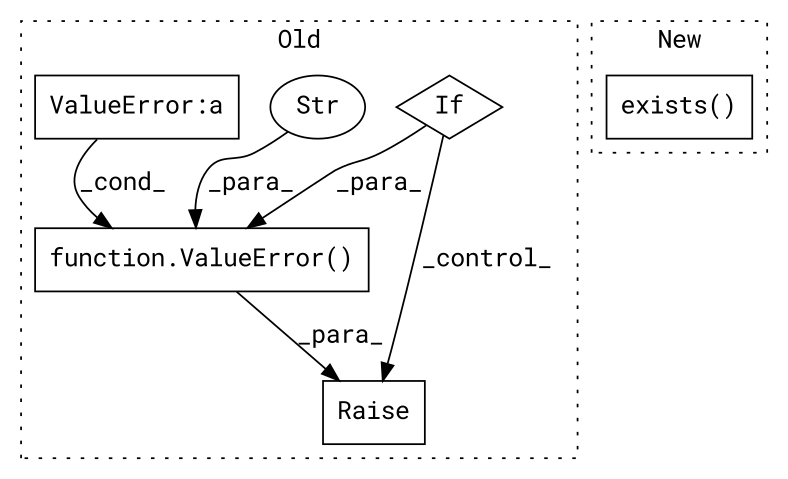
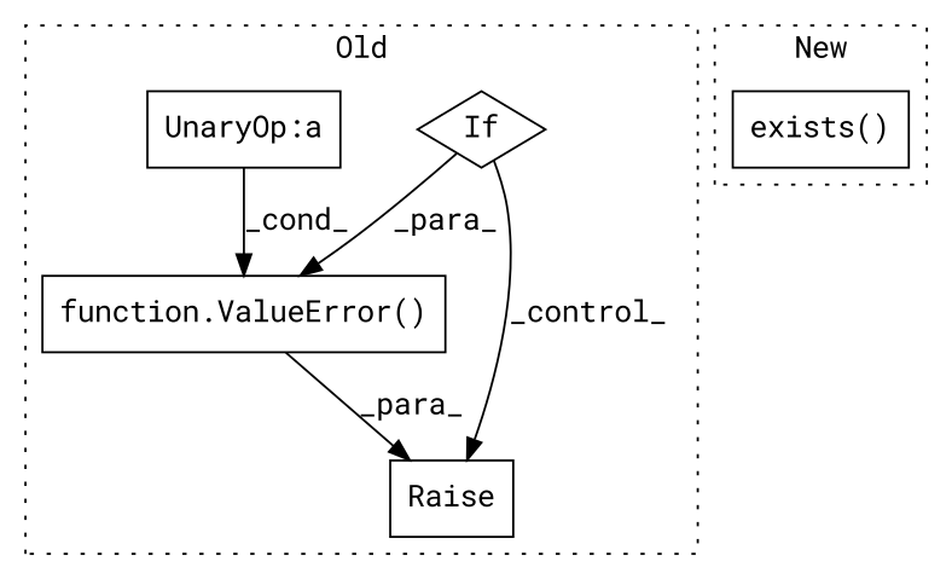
  digraph {
    fontname="Roboto Mono"
    node [a=75 fontname="Roboto Mono" shape=box]
    edge [fontname="Roboto Mono"]
    n1 [l="11,1" label="function.ValueError()" s="13004,13078"]
    n2 [a=91 l=6 label=Raise s=12998]
    n3 [a=96 l=3 label=If s=12957 shape=diamond]
-   n4 [a=66 l=63 label=Str s=13015 shape=ellipse]
-   n5 [a=61 l=28 label="ValueError:a" s=12960]
+   n5 [a=61 l=28 label="UnaryOp:a" s=12960]
    n6 [l=20 label="exists()" s=13960]
    subgraph cluster_1 {
      label=Old
      style=dotted
      n1
      n2
      n3
-     n4
      n5
    }
    subgraph cluster_2 {
      label=New
      style=dotted
      n6
    }
    n1 -> n2 [label=_para_]
    n3 -> n1 [label=_para_]
    n3 -> n2 [label=_control_]
-   n4 -> n1 [label=_para_]
    n5 -> n1 [label=_cond_]
  }
